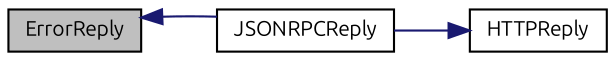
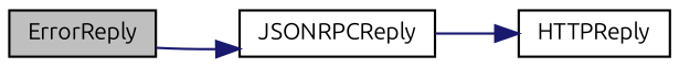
  digraph {
    fontname=Ubuntu
    rankdir=LR
    node [color=black fillcolor=white fontname=Ubuntu fontsize=10 shape=record style=filled]
    edge [color=midnightblue fontname=Ubuntu fontsize=10 labelfontname=Helvetica labelfontsize=10 style=solid]
    n1 [fillcolor=grey75 fontcolor=black height=0.2 label=ErrorReply width=0.4]
    n2 [height=0.2 label=JSONRPCReply width=0.4]
    n3 [height=0.2 label=HTTPReply width=0.4]
-   n2 -> n1
+   n1 -> n2
    n2 -> n3
  }
